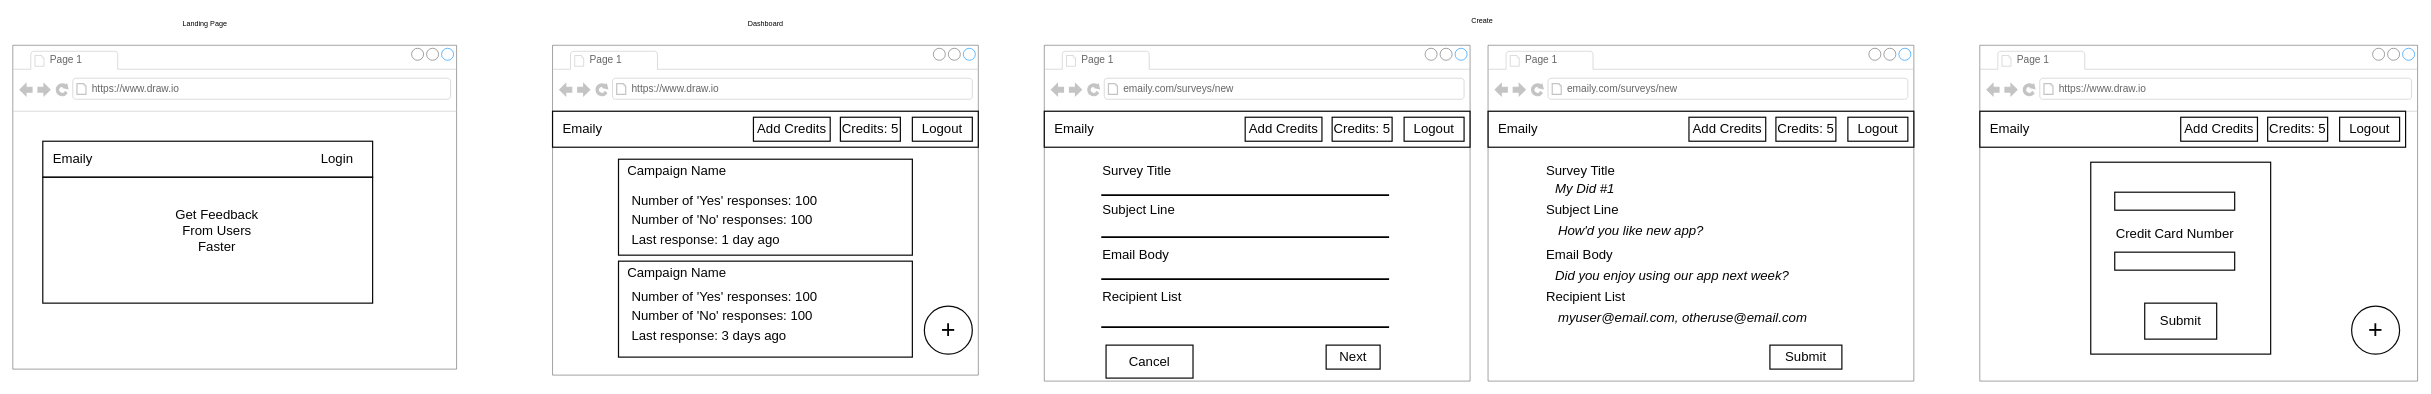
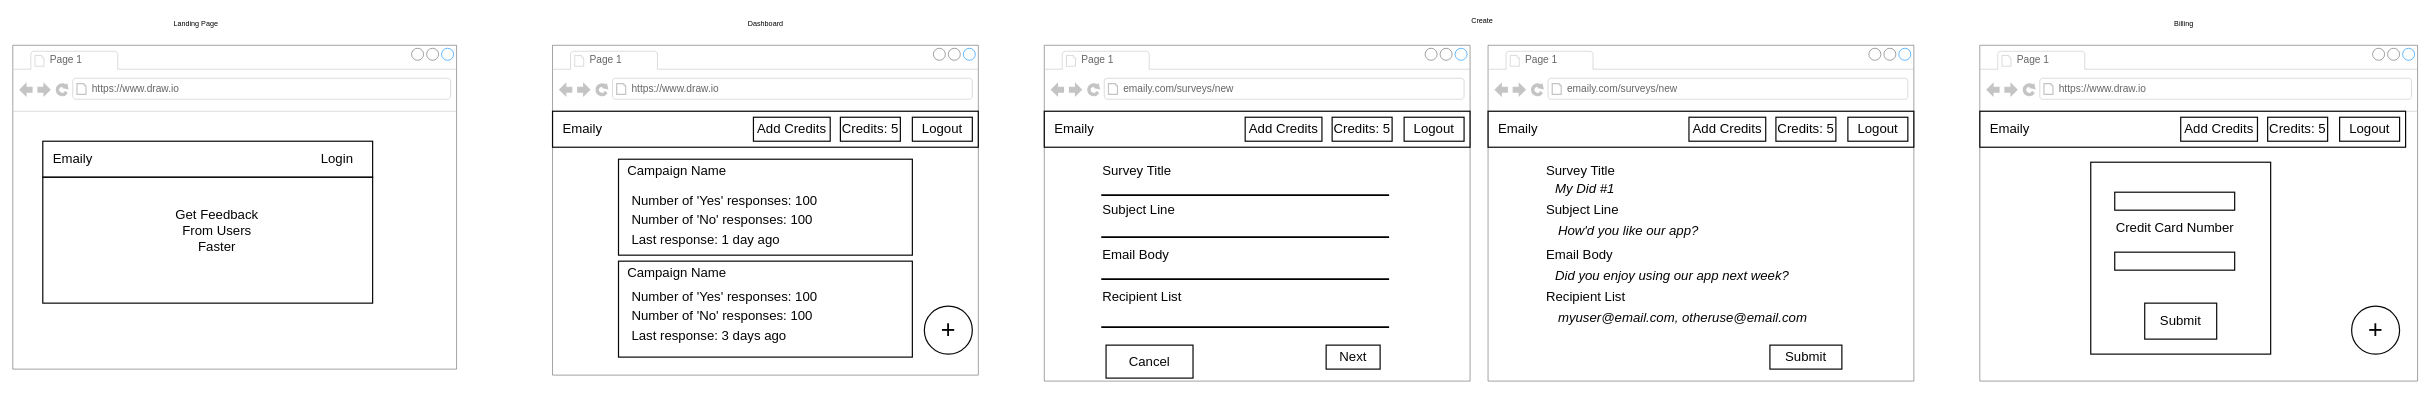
  <mxCell id="0" />
  <mxCell id="1" parent="0" />
  <mxCell id="2" value="" style="strokeWidth=1;shadow=0;dashed=0;align=center;html=1;shape=mxgraph.mockup.containers.browserWindow;rSize=0;fillColor=#ffffff;strokeColor=#666666;mainText=,;recursiveResize=0;rounded=0;fontSize=22;fontColor=#050505;" parent="1" vertex="1"><mxGeometry x="20" y="75" width="740" height="540" as="geometry" /></mxCell>
  <mxCell id="3" value="Page 1" style="strokeWidth=1;shadow=0;dashed=0;align=center;html=1;shape=mxgraph.mockup.containers.anchor;fontSize=17;fontColor=#666666;align=left;" parent="2" vertex="1"><mxGeometry x="60" y="12" width="110" height="26" as="geometry" /></mxCell>
  <mxCell id="4" value="https://www.draw.io" style="strokeWidth=1;shadow=0;dashed=0;align=center;html=1;shape=mxgraph.mockup.containers.anchor;rSize=0;fontSize=17;fontColor=#666666;align=left;" parent="2" vertex="1"><mxGeometry x="130" y="60" width="250" height="26" as="geometry" /></mxCell>
  <mxCell id="5" value="" style="rounded=0;whiteSpace=wrap;html=1;shadow=0;strokeColor=#080808;strokeWidth=2;fillColor=none;fontSize=22;fontColor=#050505;align=center;" parent="1" vertex="1"><mxGeometry x="70" y="235" width="550" height="60" as="geometry" /></mxCell>
  <mxCell id="6" value="Emaily" style="text;html=1;strokeColor=none;fillColor=none;align=center;verticalAlign=middle;whiteSpace=wrap;rounded=0;shadow=0;fontSize=22;fontColor=#050505;" parent="1" vertex="1"><mxGeometry x="100" y="255" width="40" height="20" as="geometry" /></mxCell>
  <mxCell id="7" value="Login &amp;nbsp;&amp;nbsp;" style="text;html=1;strokeColor=none;fillColor=none;align=center;verticalAlign=middle;whiteSpace=wrap;rounded=0;shadow=0;fontSize=22;fontColor=#050505;" parent="1" vertex="1"><mxGeometry x="480" y="255" width="180" height="20" as="geometry" /></mxCell>
  <mxCell id="8" value="" style="rounded=0;whiteSpace=wrap;html=1;shadow=0;strokeColor=#080808;strokeWidth=2;fillColor=none;fontSize=22;fontColor=#050505;align=center;" parent="1" vertex="1"><mxGeometry x="70" y="295" width="550" height="210" as="geometry" /></mxCell>
  <mxCell id="9" value="Get Feedback From Users Faster" style="text;html=1;strokeColor=none;fillColor=none;align=center;verticalAlign=middle;whiteSpace=wrap;rounded=0;shadow=0;fontSize=22;fontColor=#050505;" parent="1" vertex="1"><mxGeometry x="288" y="375" width="145" height="20" as="geometry" /></mxCell>
  <mxCell id="10" value="" style="strokeWidth=1;shadow=0;dashed=0;align=center;html=1;shape=mxgraph.mockup.containers.browserWindow;rSize=0;fillColor=#ffffff;strokeColor=#666666;mainText=,;recursiveResize=0;rounded=0;fontSize=22;fontColor=#050505;" parent="1" vertex="1"><mxGeometry x="920" y="75" width="710" height="550" as="geometry" /></mxCell>
  <mxCell id="11" value="Page 1" style="strokeWidth=1;shadow=0;dashed=0;align=center;html=1;shape=mxgraph.mockup.containers.anchor;fontSize=17;fontColor=#666666;align=left;" parent="10" vertex="1"><mxGeometry x="60" y="12" width="110" height="26" as="geometry" /></mxCell>
  <mxCell id="12" value="https://www.draw.io" style="strokeWidth=1;shadow=0;dashed=0;align=center;html=1;shape=mxgraph.mockup.containers.anchor;rSize=0;fontSize=17;fontColor=#666666;align=left;" parent="10" vertex="1"><mxGeometry x="130" y="60" width="250" height="26" as="geometry" /></mxCell>
  <mxCell id="13" value="" style="rounded=0;whiteSpace=wrap;html=1;shadow=0;strokeColor=#080808;strokeWidth=2;fillColor=none;fontSize=22;fontColor=#050505;align=center;" parent="10" vertex="1"><mxGeometry x="110" y="190" width="490" height="160" as="geometry" /></mxCell>
  <mxCell id="14" value="Campaign Name" style="text;html=1;strokeColor=none;fillColor=none;align=center;verticalAlign=middle;whiteSpace=wrap;rounded=0;shadow=0;fontSize=22;fontColor=#050505;" parent="10" vertex="1"><mxGeometry x="115" y="200" width="185" height="20" as="geometry" /></mxCell>
  <mxCell id="15" value="Last response: 1 day ago" style="text;html=1;strokeColor=none;fillColor=none;align=left;verticalAlign=middle;whiteSpace=wrap;rounded=0;shadow=0;fontSize=22;fontColor=#050505;" parent="10" vertex="1"><mxGeometry x="130" y="315" width="320" height="20" as="geometry" /></mxCell>
  <mxCell id="16" value="+" style="ellipse;whiteSpace=wrap;html=1;aspect=fixed;rounded=0;shadow=0;strokeColor=#080808;strokeWidth=2;fillColor=none;fontSize=42;fontColor=#050505;align=center;" parent="10" vertex="1"><mxGeometry x="620" y="435" width="80" height="80" as="geometry" /></mxCell>
  <mxCell id="17" value="" style="rounded=0;whiteSpace=wrap;html=1;shadow=0;strokeColor=#080808;strokeWidth=2;fillColor=none;fontSize=22;fontColor=#050505;align=center;" parent="10" vertex="1"><mxGeometry x="110" y="360" width="490" height="160" as="geometry" /></mxCell>
  <mxCell id="18" value="Campaign Name" style="text;html=1;strokeColor=none;fillColor=none;align=center;verticalAlign=middle;whiteSpace=wrap;rounded=0;shadow=0;fontSize=22;fontColor=#050505;" parent="10" vertex="1"><mxGeometry x="115" y="370" width="185" height="20" as="geometry" /></mxCell>
  <mxCell id="19" value="Number of 'Yes' responses: 100" style="text;html=1;strokeColor=none;fillColor=none;align=left;verticalAlign=middle;whiteSpace=wrap;rounded=0;shadow=0;fontSize=22;fontColor=#050505;" parent="10" vertex="1"><mxGeometry x="130" y="250" width="320" height="20" as="geometry" /></mxCell>
  <mxCell id="20" value="Number of 'No' responses: 100" style="text;html=1;strokeColor=none;fillColor=none;align=left;verticalAlign=middle;whiteSpace=wrap;rounded=0;shadow=0;fontSize=22;fontColor=#050505;" parent="10" vertex="1"><mxGeometry x="130" y="281" width="320" height="20" as="geometry" /></mxCell>
  <mxCell id="21" value="Last response: 3 days ago" style="text;html=1;strokeColor=none;fillColor=none;align=left;verticalAlign=middle;whiteSpace=wrap;rounded=0;shadow=0;fontSize=22;fontColor=#050505;" parent="10" vertex="1"><mxGeometry x="130" y="475" width="320" height="20" as="geometry" /></mxCell>
  <mxCell id="22" value="Number of 'Yes' responses: 100" style="text;html=1;strokeColor=none;fillColor=none;align=left;verticalAlign=middle;whiteSpace=wrap;rounded=0;shadow=0;fontSize=22;fontColor=#050505;" parent="10" vertex="1"><mxGeometry x="130" y="410" width="320" height="20" as="geometry" /></mxCell>
  <mxCell id="23" value="Number of 'No' responses: 100" style="text;html=1;strokeColor=none;fillColor=none;align=left;verticalAlign=middle;whiteSpace=wrap;rounded=0;shadow=0;fontSize=22;fontColor=#050505;" parent="10" vertex="1"><mxGeometry x="130" y="441" width="320" height="20" as="geometry" /></mxCell>
  <mxCell id="24" value="" style="rounded=0;whiteSpace=wrap;html=1;shadow=0;strokeColor=#080808;strokeWidth=2;fillColor=none;fontSize=22;fontColor=#050505;align=center;" parent="1" vertex="1"><mxGeometry x="920" y="185" width="710" height="60" as="geometry" /></mxCell>
  <mxCell id="25" value="Emaily" style="text;html=1;strokeColor=none;fillColor=none;align=center;verticalAlign=middle;whiteSpace=wrap;rounded=0;shadow=0;fontSize=22;fontColor=#050505;" parent="1" vertex="1"><mxGeometry x="950" y="205" width="40" height="20" as="geometry" /></mxCell>
  <mxCell id="26" value="Logout" style="rounded=0;whiteSpace=wrap;html=1;shadow=0;strokeColor=#080808;strokeWidth=2;fillColor=none;fontSize=22;fontColor=#050505;align=center;" parent="1" vertex="1"><mxGeometry x="1520" y="195" width="100" height="40" as="geometry" /></mxCell>
  <mxCell id="27" value="Credits: 5" style="rounded=0;whiteSpace=wrap;html=1;shadow=0;strokeColor=#080808;strokeWidth=2;fillColor=none;fontSize=22;fontColor=#050505;align=center;" parent="1" vertex="1"><mxGeometry x="1400" y="195" width="100" height="40" as="geometry" /></mxCell>
  <mxCell id="28" value="Add Credits" style="rounded=0;whiteSpace=wrap;html=1;shadow=0;strokeColor=#080808;strokeWidth=2;fillColor=none;fontSize=22;fontColor=#050505;align=center;" parent="1" vertex="1"><mxGeometry x="1255" y="195" width="128" height="40" as="geometry" /></mxCell>
  <mxCell id="29" value="" style="strokeWidth=1;shadow=0;dashed=0;align=center;html=1;shape=mxgraph.mockup.containers.browserWindow;rSize=0;fillColor=#ffffff;strokeColor=#666666;mainText=,;recursiveResize=0;rounded=0;fontSize=22;fontColor=#050505;" parent="1" vertex="1"><mxGeometry x="1740" y="75" width="710" height="560" as="geometry" /></mxCell>
  <mxCell id="30" value="Page 1" style="strokeWidth=1;shadow=0;dashed=0;align=center;html=1;shape=mxgraph.mockup.containers.anchor;fontSize=17;fontColor=#666666;align=left;" parent="29" vertex="1"><mxGeometry x="60" y="12" width="110" height="26" as="geometry" /></mxCell>
  <mxCell id="31" value="emaily.com/surveys/new" style="strokeWidth=1;shadow=0;dashed=0;align=center;html=1;shape=mxgraph.mockup.containers.anchor;rSize=0;fontSize=17;fontColor=#666666;align=left;" parent="29" vertex="1"><mxGeometry x="130" y="60" width="250" height="26" as="geometry" /></mxCell>
  <mxCell id="32" value="Survey Title" style="text;html=1;strokeColor=none;fillColor=none;align=left;verticalAlign=middle;whiteSpace=wrap;rounded=0;shadow=0;fontSize=22;fontColor=#050505;" parent="29" vertex="1"><mxGeometry x="95" y="200" width="125" height="20" as="geometry" /></mxCell>
  <mxCell id="33" value="Subject Line" style="text;html=1;strokeColor=none;fillColor=none;align=left;verticalAlign=middle;whiteSpace=wrap;rounded=0;shadow=0;fontSize=22;fontColor=#050505;" parent="29" vertex="1"><mxGeometry x="95" y="265" width="125" height="20" as="geometry" /></mxCell>
  <mxCell id="34" value="Email Body" style="text;html=1;strokeColor=none;fillColor=none;align=left;verticalAlign=middle;whiteSpace=wrap;rounded=0;shadow=0;fontSize=22;fontColor=#050505;" parent="29" vertex="1"><mxGeometry x="95" y="340" width="125" height="20" as="geometry" /></mxCell>
  <mxCell id="35" value="Recipient List" style="text;html=1;strokeColor=none;fillColor=none;align=left;verticalAlign=middle;whiteSpace=wrap;rounded=0;shadow=0;fontSize=22;fontColor=#050505;" parent="29" vertex="1"><mxGeometry x="95" y="410" width="140" height="20" as="geometry" /></mxCell>
  <mxCell id="36" value="Cancel" style="rounded=0;whiteSpace=wrap;html=1;shadow=0;strokeColor=#080808;strokeWidth=2;fillColor=none;fontSize=22;fontColor=#050505;align=center;" parent="29" vertex="1"><mxGeometry x="103" y="500" width="145" height="55" as="geometry" /></mxCell>
  <mxCell id="37" value="Next" style="rounded=0;whiteSpace=wrap;html=1;shadow=0;strokeColor=#080808;strokeWidth=2;fillColor=none;fontSize=22;fontColor=#050505;align=center;" parent="29" vertex="1"><mxGeometry x="470" y="500" width="90" height="40" as="geometry" /></mxCell>
  <mxCell id="38" value="" style="endArrow=none;html=1;strokeWidth=3;fontSize=22;fontColor=#050505;" parent="29" edge="1"><mxGeometry width="50" height="50" relative="1" as="geometry"><mxPoint x="95" y="250" as="sourcePoint" /><mxPoint x="575" y="250" as="targetPoint" /></mxGeometry></mxCell>
  <mxCell id="39" value="" style="endArrow=none;html=1;strokeWidth=3;fontSize=22;fontColor=#050505;" parent="29" edge="1"><mxGeometry width="50" height="50" relative="1" as="geometry"><mxPoint x="95" y="320" as="sourcePoint" /><mxPoint x="575" y="320" as="targetPoint" /></mxGeometry></mxCell>
  <mxCell id="40" value="" style="endArrow=none;html=1;strokeWidth=3;fontSize=22;fontColor=#050505;" parent="29" edge="1"><mxGeometry width="50" height="50" relative="1" as="geometry"><mxPoint x="95" y="390" as="sourcePoint" /><mxPoint x="575" y="390" as="targetPoint" /></mxGeometry></mxCell>
  <mxCell id="41" value="" style="endArrow=none;html=1;strokeWidth=3;fontSize=22;fontColor=#050505;" parent="29" edge="1"><mxGeometry width="50" height="50" relative="1" as="geometry"><mxPoint x="95" y="470" as="sourcePoint" /><mxPoint x="575" y="470" as="targetPoint" /></mxGeometry></mxCell>
  <mxCell id="42" value="" style="rounded=0;whiteSpace=wrap;html=1;shadow=0;strokeColor=#080808;strokeWidth=2;fillColor=none;fontSize=22;fontColor=#050505;align=center;" parent="1" vertex="1"><mxGeometry x="1740" y="185" width="710" height="60" as="geometry" /></mxCell>
  <mxCell id="43" value="Emaily" style="text;html=1;strokeColor=none;fillColor=none;align=center;verticalAlign=middle;whiteSpace=wrap;rounded=0;shadow=0;fontSize=22;fontColor=#050505;" parent="1" vertex="1"><mxGeometry x="1770" y="205" width="40" height="20" as="geometry" /></mxCell>
  <mxCell id="44" value="Logout" style="rounded=0;whiteSpace=wrap;html=1;shadow=0;strokeColor=#080808;strokeWidth=2;fillColor=none;fontSize=22;fontColor=#050505;align=center;" parent="1" vertex="1"><mxGeometry x="2340" y="195" width="100" height="40" as="geometry" /></mxCell>
  <mxCell id="45" value="Credits: 5" style="rounded=0;whiteSpace=wrap;html=1;shadow=0;strokeColor=#080808;strokeWidth=2;fillColor=none;fontSize=22;fontColor=#050505;align=center;" parent="1" vertex="1"><mxGeometry x="2220" y="195" width="100" height="40" as="geometry" /></mxCell>
  <mxCell id="46" value="Add Credits" style="rounded=0;whiteSpace=wrap;html=1;shadow=0;strokeColor=#080808;strokeWidth=2;fillColor=none;fontSize=22;fontColor=#050505;align=center;" parent="1" vertex="1"><mxGeometry x="2075" y="195" width="128" height="40" as="geometry" /></mxCell>
  <mxCell id="47" value="" style="strokeWidth=1;shadow=0;dashed=0;align=center;html=1;shape=mxgraph.mockup.containers.browserWindow;rSize=0;fillColor=#ffffff;strokeColor=#666666;mainText=,;recursiveResize=0;rounded=0;fontSize=22;fontColor=#050505;" parent="1" vertex="1"><mxGeometry x="2480" y="75" width="710" height="560" as="geometry" /></mxCell>
  <mxCell id="48" value="Page 1" style="strokeWidth=1;shadow=0;dashed=0;align=center;html=1;shape=mxgraph.mockup.containers.anchor;fontSize=17;fontColor=#666666;align=left;" parent="47" vertex="1"><mxGeometry x="60" y="12" width="110" height="26" as="geometry" /></mxCell>
  <mxCell id="49" value="emaily.com/surveys/new" style="strokeWidth=1;shadow=0;dashed=0;align=center;html=1;shape=mxgraph.mockup.containers.anchor;rSize=0;fontSize=17;fontColor=#666666;align=left;" parent="47" vertex="1"><mxGeometry x="130" y="60" width="250" height="26" as="geometry" /></mxCell>
  <mxCell id="50" value="Survey Title" style="text;html=1;strokeColor=none;fillColor=none;align=left;verticalAlign=middle;whiteSpace=wrap;rounded=0;shadow=0;fontSize=22;fontColor=#050505;" parent="47" vertex="1"><mxGeometry x="95" y="200" width="125" height="20" as="geometry" /></mxCell>
  <mxCell id="51" value="Subject Line" style="text;html=1;strokeColor=none;fillColor=none;align=left;verticalAlign=middle;whiteSpace=wrap;rounded=0;shadow=0;fontSize=22;fontColor=#050505;" parent="47" vertex="1"><mxGeometry x="95" y="265" width="125" height="20" as="geometry" /></mxCell>
  <mxCell id="52" value="Email Body" style="text;html=1;strokeColor=none;fillColor=none;align=left;verticalAlign=middle;whiteSpace=wrap;rounded=0;shadow=0;fontSize=22;fontColor=#050505;" parent="47" vertex="1"><mxGeometry x="95" y="340" width="125" height="20" as="geometry" /></mxCell>
  <mxCell id="53" value="Recipient List" style="text;html=1;strokeColor=none;fillColor=none;align=left;verticalAlign=middle;whiteSpace=wrap;rounded=0;shadow=0;fontSize=22;fontColor=#050505;" parent="47" vertex="1"><mxGeometry x="95" y="410" width="140" height="20" as="geometry" /></mxCell>
  <mxCell id="54" value="Submit" style="rounded=0;whiteSpace=wrap;html=1;shadow=0;strokeColor=#080808;strokeWidth=2;fillColor=none;fontSize=22;fontColor=#050505;align=center;" parent="47" vertex="1"><mxGeometry x="470" y="500" width="120" height="40" as="geometry" /></mxCell>
  <mxCell id="55" value="&lt;i&gt;My Did #1&lt;/i&gt;" style="text;html=1;strokeColor=none;fillColor=none;align=left;verticalAlign=middle;whiteSpace=wrap;rounded=0;shadow=0;fontSize=22;fontColor=#050505;" parent="47" vertex="1"><mxGeometry x="110" y="230" width="210" height="20" as="geometry" /></mxCell>
- <mxCell id="56" value="&lt;i&gt;How'd you like new app?&lt;/i&gt;" style="text;html=1;strokeColor=none;fillColor=none;align=left;verticalAlign=middle;whiteSpace=wrap;rounded=0;shadow=0;fontSize=22;fontColor=#050505;" parent="47" vertex="1"><mxGeometry x="115" y="300" width="305" height="20" as="geometry" /></mxCell>
+ <mxCell id="56" value="&lt;i&gt;How'd you like our app?&lt;/i&gt;" style="text;html=1;strokeColor=none;fillColor=none;align=left;verticalAlign=middle;whiteSpace=wrap;rounded=0;shadow=0;fontSize=22;fontColor=#050505;" parent="47" vertex="1"><mxGeometry x="115" y="300" width="305" height="20" as="geometry" /></mxCell>
  <mxCell id="57" value="&lt;i&gt;Did you enjoy using our app next week?&lt;/i&gt;" style="text;html=1;strokeColor=none;fillColor=none;align=left;verticalAlign=middle;whiteSpace=wrap;rounded=0;shadow=0;fontSize=22;fontColor=#050505;" parent="47" vertex="1"><mxGeometry x="110" y="375" width="420" height="20" as="geometry" /></mxCell>
  <mxCell id="58" value="&lt;i&gt;myuser@email.com, otheruse@email.com&lt;/i&gt;" style="text;html=1;strokeColor=none;fillColor=none;align=left;verticalAlign=middle;whiteSpace=wrap;rounded=0;shadow=0;fontSize=22;fontColor=#050505;" parent="47" vertex="1"><mxGeometry x="115" y="445" width="420" height="20" as="geometry" /></mxCell>
  <mxCell id="59" value="" style="rounded=0;whiteSpace=wrap;html=1;shadow=0;strokeColor=#080808;strokeWidth=2;fillColor=none;fontSize=22;fontColor=#050505;align=center;" parent="1" vertex="1"><mxGeometry x="2480" y="185" width="710" height="60" as="geometry" /></mxCell>
  <mxCell id="60" value="Emaily" style="text;html=1;strokeColor=none;fillColor=none;align=center;verticalAlign=middle;whiteSpace=wrap;rounded=0;shadow=0;fontSize=22;fontColor=#050505;" parent="1" vertex="1"><mxGeometry x="2510" y="205" width="40" height="20" as="geometry" /></mxCell>
  <mxCell id="61" value="Logout" style="rounded=0;whiteSpace=wrap;html=1;shadow=0;strokeColor=#080808;strokeWidth=2;fillColor=none;fontSize=22;fontColor=#050505;align=center;" parent="1" vertex="1"><mxGeometry x="3080" y="195" width="100" height="40" as="geometry" /></mxCell>
  <mxCell id="62" value="Credits: 5" style="rounded=0;whiteSpace=wrap;html=1;shadow=0;strokeColor=#080808;strokeWidth=2;fillColor=none;fontSize=22;fontColor=#050505;align=center;" parent="1" vertex="1"><mxGeometry x="2960" y="195" width="100" height="40" as="geometry" /></mxCell>
  <mxCell id="63" value="Add Credits" style="rounded=0;whiteSpace=wrap;html=1;shadow=0;strokeColor=#080808;strokeWidth=2;fillColor=none;fontSize=22;fontColor=#050505;align=center;" parent="1" vertex="1"><mxGeometry x="2815" y="195" width="128" height="40" as="geometry" /></mxCell>
  <mxCell id="64" value="" style="strokeWidth=1;shadow=0;dashed=0;align=center;html=1;shape=mxgraph.mockup.containers.browserWindow;rSize=0;fillColor=#ffffff;strokeColor=#666666;mainText=,;recursiveResize=0;rounded=0;fontSize=22;fontColor=#050505;" parent="1" vertex="1"><mxGeometry x="3300" y="75" width="730" height="560" as="geometry" /></mxCell>
  <mxCell id="65" value="Page 1" style="strokeWidth=1;shadow=0;dashed=0;align=center;html=1;shape=mxgraph.mockup.containers.anchor;fontSize=17;fontColor=#666666;align=left;" parent="64" vertex="1"><mxGeometry x="60" y="12" width="110" height="26" as="geometry" /></mxCell>
  <mxCell id="66" value="https://www.draw.io" style="strokeWidth=1;shadow=0;dashed=0;align=center;html=1;shape=mxgraph.mockup.containers.anchor;rSize=0;fontSize=17;fontColor=#666666;align=left;" parent="64" vertex="1"><mxGeometry x="130" y="60" width="250" height="26" as="geometry" /></mxCell>
  <mxCell id="67" value="+" style="ellipse;whiteSpace=wrap;html=1;aspect=fixed;rounded=0;shadow=0;strokeColor=#080808;strokeWidth=2;fillColor=none;fontSize=42;fontColor=#050505;align=center;" parent="64" vertex="1"><mxGeometry x="620" y="435" width="80" height="80" as="geometry" /></mxCell>
  <mxCell id="68" value="" style="rounded=0;whiteSpace=wrap;html=1;shadow=0;labelBackgroundColor=none;strokeColor=#080808;strokeWidth=2;fillColor=#ffffff;fontSize=22;fontColor=#050505;align=left;" parent="64" vertex="1"><mxGeometry x="185" y="195" width="300" height="320" as="geometry" /></mxCell>
- <mxCell id="69" value="Credit Card Number" style="text;html=1;strokeColor=none;fillColor=none;align=left;verticalAlign=middle;whiteSpace=wrap;rounded=0;shadow=0;labelBackgroundColor=none;fontSize=22;fontColor=#050505;" parent="64" vertex="1"><mxGeometry x="225" y="305" width="230" height="20" as="geometry" /></mxCell>
+ <mxCell id="69" value="Credit Card Number" style="text;html=1;strokeColor=none;fillColor=none;align=left;verticalAlign=middle;whiteSpace=wrap;rounded=0;shadow=0;labelBackgroundColor=none;fontSize=22;fontColor=#050505;" parent="64" vertex="1"><mxGeometry x="225" y="295" width="230" height="20" as="geometry" /></mxCell>
  <mxCell id="70" value="" style="rounded=0;whiteSpace=wrap;html=1;shadow=0;labelBackgroundColor=none;strokeColor=#080808;strokeWidth=2;fillColor=#ffffff;fontSize=22;fontColor=#050505;align=left;" parent="64" vertex="1"><mxGeometry x="225" y="245" width="200" height="30" as="geometry" /></mxCell>
  <mxCell id="71" value="" style="rounded=0;whiteSpace=wrap;html=1;shadow=0;labelBackgroundColor=none;strokeColor=#080808;strokeWidth=2;fillColor=#ffffff;fontSize=22;fontColor=#050505;align=left;" parent="64" vertex="1"><mxGeometry x="225" y="345" width="200" height="30" as="geometry" /></mxCell>
  <mxCell id="72" value="Submit" style="rounded=0;whiteSpace=wrap;html=1;shadow=0;labelBackgroundColor=none;strokeColor=#080808;strokeWidth=2;fillColor=#ffffff;fontSize=22;fontColor=#050505;align=center;" parent="64" vertex="1"><mxGeometry x="275" y="430" width="120" height="60" as="geometry" /></mxCell>
  <mxCell id="73" value="" style="rounded=0;whiteSpace=wrap;html=1;shadow=0;strokeColor=#080808;strokeWidth=2;fillColor=none;fontSize=22;fontColor=#050505;align=center;" parent="1" vertex="1"><mxGeometry x="3300" y="185" width="710" height="60" as="geometry" /></mxCell>
  <mxCell id="74" value="Emaily" style="text;html=1;strokeColor=none;fillColor=none;align=center;verticalAlign=middle;whiteSpace=wrap;rounded=0;shadow=0;fontSize=22;fontColor=#050505;" parent="1" vertex="1"><mxGeometry x="3330" y="205" width="40" height="20" as="geometry" /></mxCell>
  <mxCell id="75" value="Logout" style="rounded=0;whiteSpace=wrap;html=1;shadow=0;strokeColor=#080808;strokeWidth=2;fillColor=none;fontSize=22;fontColor=#050505;align=center;" parent="1" vertex="1"><mxGeometry x="3900" y="195" width="100" height="40" as="geometry" /></mxCell>
  <mxCell id="76" value="Credits: 5" style="rounded=0;whiteSpace=wrap;html=1;shadow=0;strokeColor=#080808;strokeWidth=2;fillColor=none;fontSize=22;fontColor=#050505;align=center;" parent="1" vertex="1"><mxGeometry x="3780" y="195" width="100" height="40" as="geometry" /></mxCell>
  <mxCell id="77" value="Add Credits" style="rounded=0;whiteSpace=wrap;html=1;shadow=0;strokeColor=#080808;strokeWidth=2;fillColor=none;fontSize=22;fontColor=#050505;align=center;" parent="1" vertex="1"><mxGeometry x="3635" y="195" width="128" height="40" as="geometry" /></mxCell>
- <mxCell id="78" value="Landing Page" style="text;html=1;align=center;verticalAlign=middle;resizable=0;points=[];autosize=1;strokeColor=none;fillColor=none;" vertex="1" parent="1"><mxGeometry x="290" y="25" width="100" height="30" as="geometry" /></mxCell>
+ <mxCell id="78" value="Landing Page" style="text;html=1;align=center;verticalAlign=middle;resizable=0;points=[];autosize=1;strokeColor=none;fillColor=none;" vertex="1" parent="1"><mxGeometry x="275" y="25" width="100" height="30" as="geometry" /></mxCell>
  <mxCell id="79" value="Dashboard" style="text;html=1;align=center;verticalAlign=middle;resizable=0;points=[];autosize=1;strokeColor=none;fillColor=none;" vertex="1" parent="1"><mxGeometry x="1235" y="25" width="80" height="30" as="geometry" /></mxCell>
  <mxCell id="80" value="Create" style="text;html=1;align=center;verticalAlign=middle;resizable=0;points=[];autosize=1;strokeColor=none;fillColor=none;" vertex="1" parent="1"><mxGeometry x="2440" y="20" width="60" height="30" as="geometry" /></mxCell>
+ <mxCell id="81" value="Billing" style="text;html=1;align=center;verticalAlign=middle;resizable=0;points=[];autosize=1;strokeColor=none;fillColor=none;" vertex="1" parent="1"><mxGeometry x="3610" y="25" width="60" height="30" as="geometry" /></mxCell>
